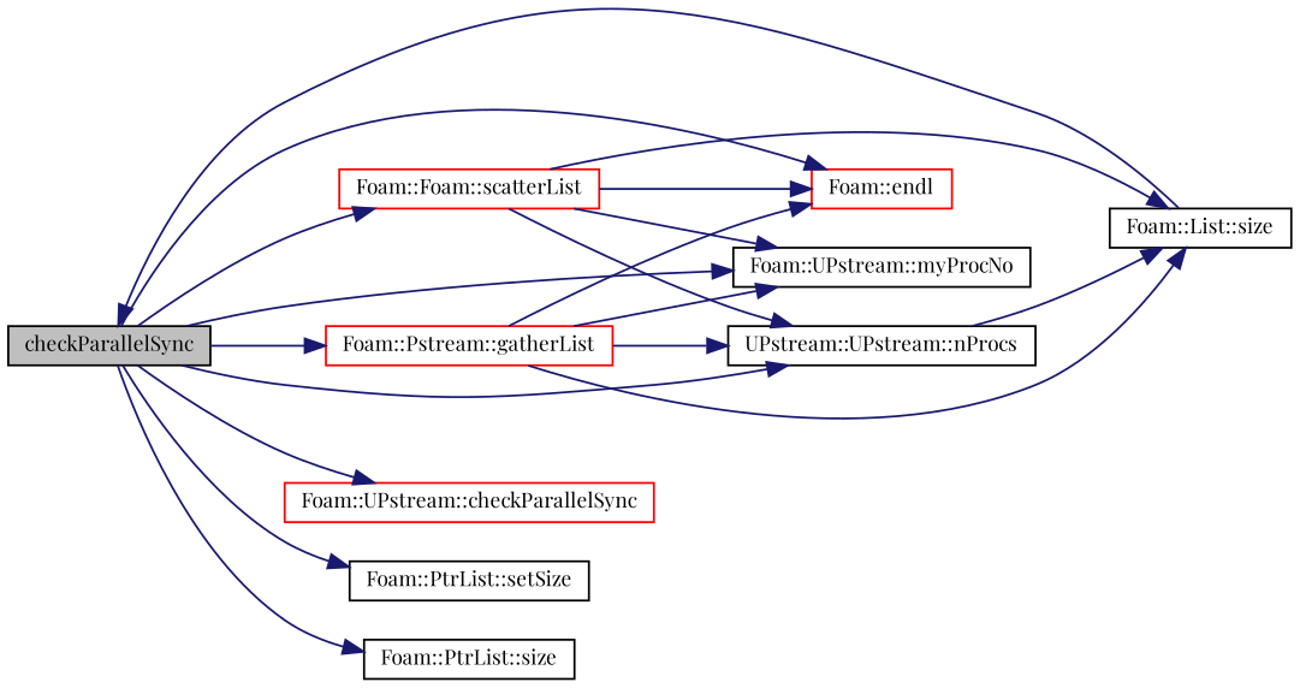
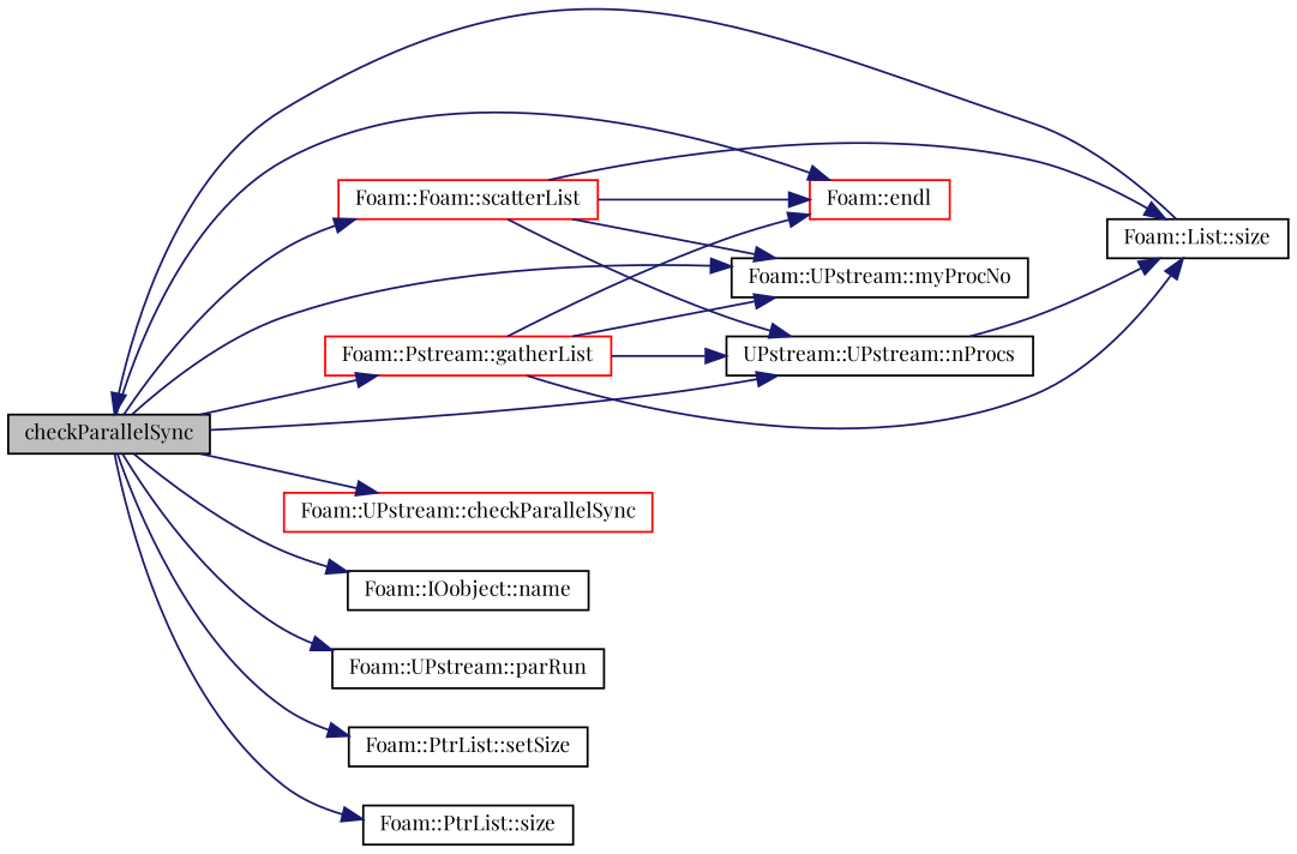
  digraph {
    fontname="Playfair Display"
    rankdir=LR
    node [color=black fontname="Playfair Display" fontsize=10 shape=record]
    edge [color=midnightblue fontname="Playfair Display" fontsize=10 labelfontname=FreeSans labelfontsize=10 style=solid]
    n1 [fillcolor=grey75 fontcolor=black height=0.2 label=checkParallelSync style=filled width=0.4]
    n2 [color=red height=0.2 label="Foam::endl" width=0.4]
    n3 [color=red height=0.2 label="Foam::Pstream::gatherList" width=0.4]
    n4 [height=0.2 label="UPstream::UPstream::nProcs" width=0.4]
    n5 [height=0.2 label="Foam::UPstream::myProcNo" width=0.4]
    n6 [color=red height=0.2 label="Foam::UPstream::checkParallelSync" width=0.4]
+   n7 [height=0.2 label="Foam::IOobject::name" width=0.4]
+   n8 [height=0.2 label="Foam::UPstream::parRun" width=0.4]
    n9 [color=red height=0.2 label="Foam::Foam::scatterList" width=0.4]
    n10 [height=0.2 label="Foam::PtrList::setSize" width=0.4]
    n11 [height=0.2 label="Foam::PtrList::size" width=0.4]
    n12 [height=0.2 label="Foam::List::size" width=0.4]
    n1 -> n2
    n1 -> n3
    n1 -> n4
    n1 -> n5
    n1 -> n6
+   n1 -> n7
+   n1 -> n8
    n1 -> n9
    n1 -> n10
    n1 -> n11
    n3 -> n2
    n3 -> n4
    n3 -> n5
    n3 -> n12
    n4 -> n12
    n9 -> n2
    n9 -> n4
    n9 -> n5
    n9 -> n12
    n12 -> n1
  }
